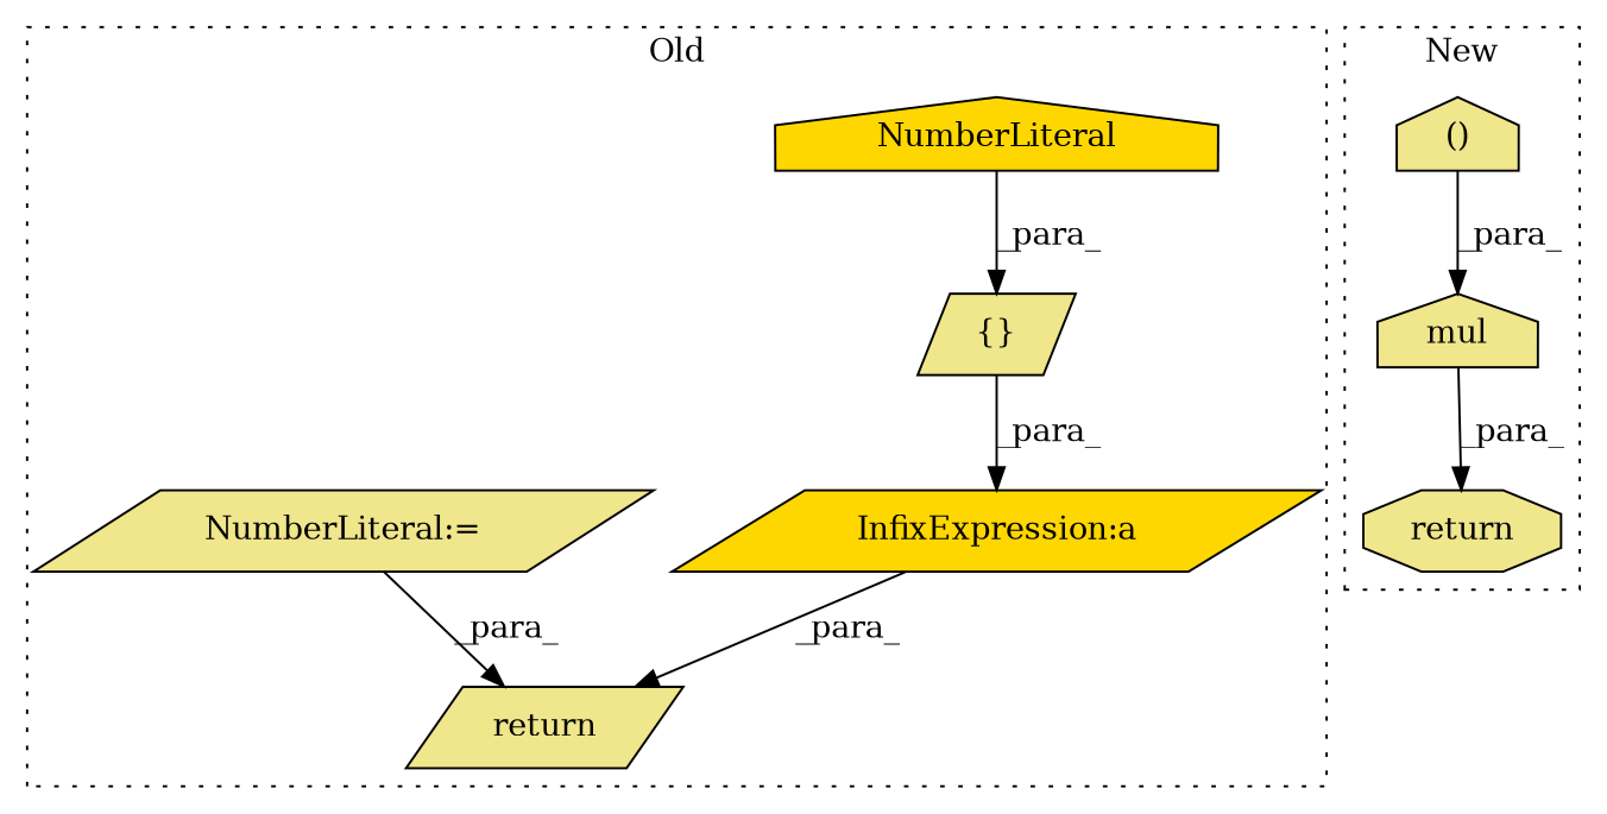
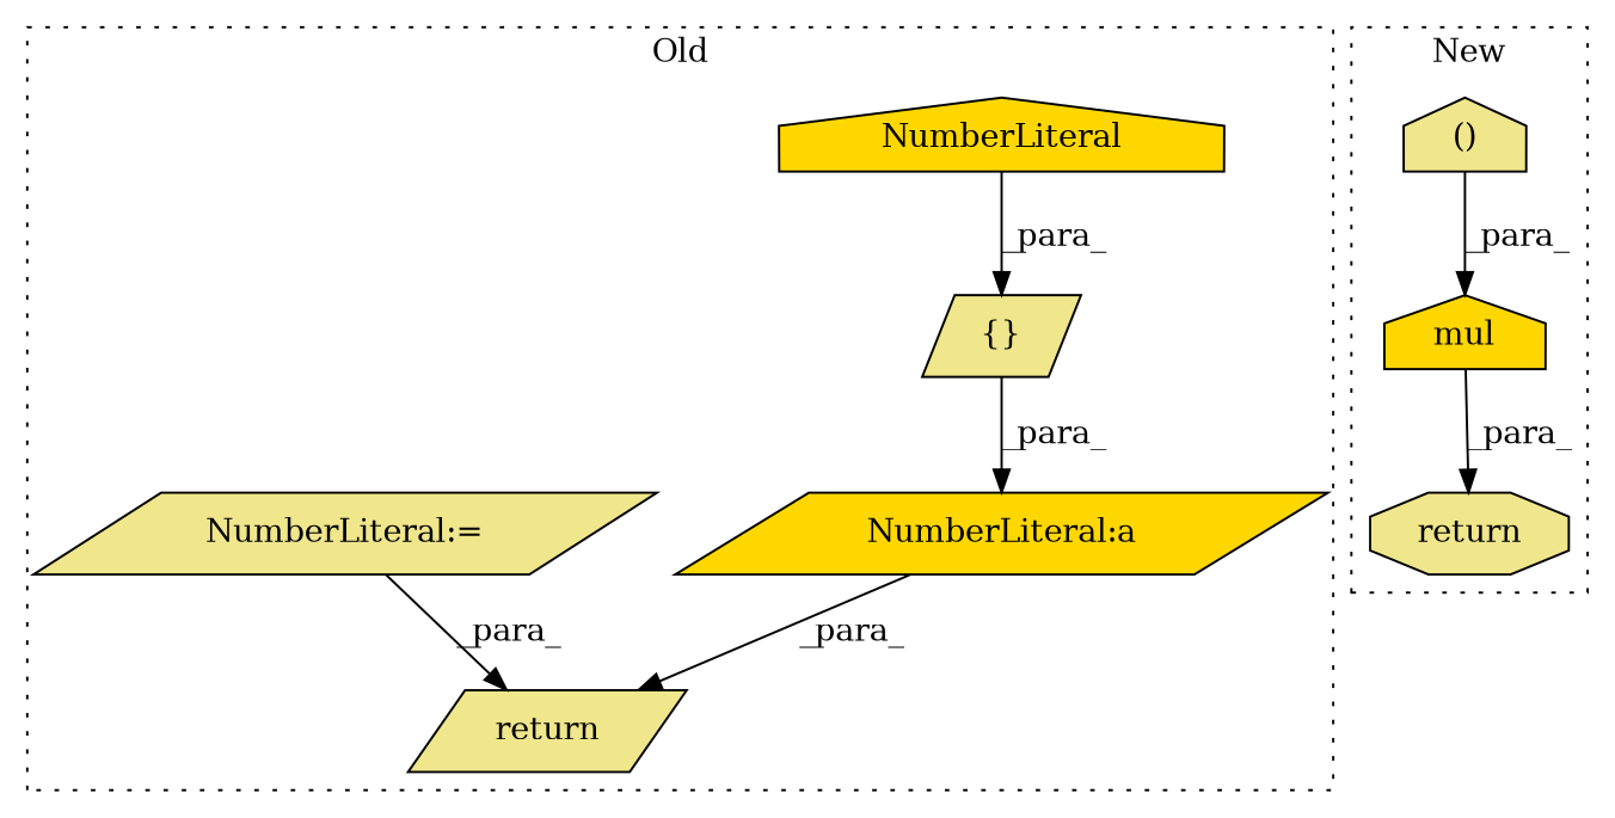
  digraph {
    node [a=41 fillcolor=khaki l=3 shape=parallelogram style=filled]
    n1 [a=4 l="1,1" label="{}" s="1520,1524"]
-   n2 [a=27 fillcolor=gold label="InfixExpression:a" s=1535]
+   n2 [a=27 fillcolor=gold label="NumberLiteral:a" s=1535]
    n3 [a=34 fillcolor=gold label=NumberLiteral s=1521 shape=house]
    n4 [l=7 label=return s=1584]
    n5 [a=7 l=1 label="NumberLiteral:=" s=1385]
-   n6 [a=32 l="4,1" label=mul s="1518,1588" shape=house]
+   n6 [a=32 fillcolor=gold l="4,1" label=mul s="1518,1588" shape=house]
    n7 [a=106 l=47 label="()" s=1381 shape=house]
    n8 [l=7 label=return s=1595 shape=octagon]
    subgraph cluster_1 {
      label=Old
      style=dotted
      n1
      n2
      n3
      n4
      n5
    }
    subgraph cluster_2 {
      label=New
      style=dotted
      n6
      n7
      n8
    }
    n1 -> n2 [label=_para_]
    n2 -> n4 [label=_para_]
    n3 -> n1 [label=_para_]
    n5 -> n4 [label=_para_]
    n6 -> n8 [label=_para_]
    n7 -> n6 [label=_para_]
  }
